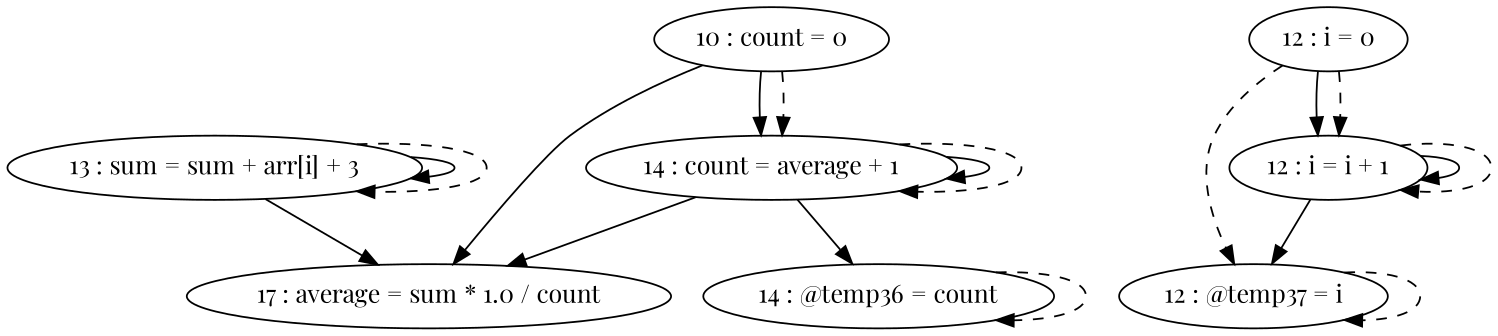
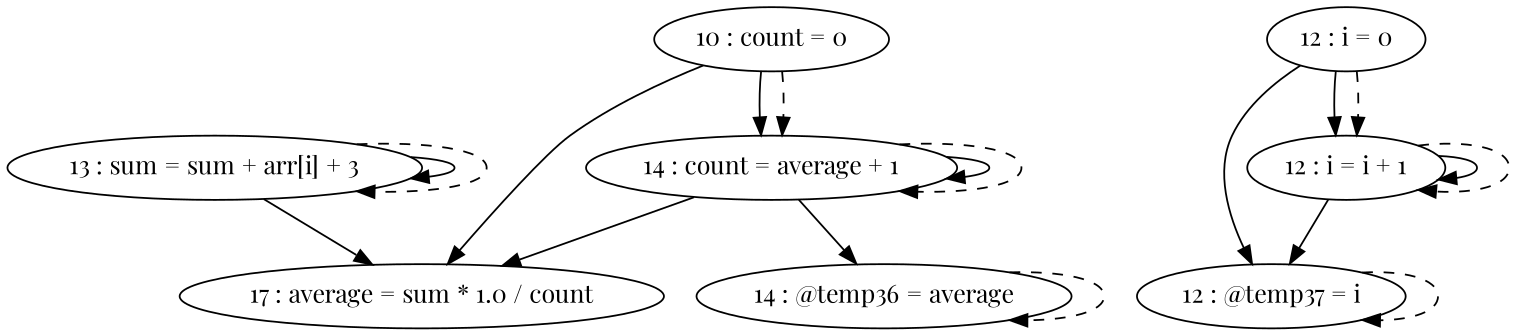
  digraph {
    fontname="Playfair Display"
    node [fontname="Playfair Display"]
    edge [fontname="Playfair Display"]
    "13 : sum = sum + arr[i] + 3"
    "17 : average = sum * 1.0 / count"
    "10 : count = 0"
    n4 [label="14 : count = average + 1"]
-   "14 : @temp36 = count"
+   "14 : @temp36 = count" [label="14 : @temp36 = average"]
    "12 : i = 0"
    "12 : @temp37 = i"
    "12 : i = i + 1"
    "13 : sum = sum + arr[i] + 3" -> "13 : sum = sum + arr[i] + 3"
    "13 : sum = sum + arr[i] + 3" -> "13 : sum = sum + arr[i] + 3" [style=dashed]
    "13 : sum = sum + arr[i] + 3" -> "17 : average = sum * 1.0 / count"
    "10 : count = 0" -> "17 : average = sum * 1.0 / count"
    "10 : count = 0" -> n4
    "10 : count = 0" -> n4 [style=dashed]
    n4 -> "17 : average = sum * 1.0 / count"
    n4 -> n4
    n4 -> n4 [style=dashed]
    n4 -> "14 : @temp36 = count"
    "14 : @temp36 = count" -> "14 : @temp36 = count" [style=dashed]
-   "12 : i = 0" -> "12 : @temp37 = i" [style=dashed]
+   "12 : i = 0" -> "12 : @temp37 = i"
    "12 : i = 0" -> "12 : i = i + 1"
    "12 : i = 0" -> "12 : i = i + 1" [style=dashed]
    "12 : @temp37 = i" -> "12 : @temp37 = i" [style=dashed]
    "12 : i = i + 1" -> "12 : @temp37 = i"
    "12 : i = i + 1" -> "12 : i = i + 1"
    "12 : i = i + 1" -> "12 : i = i + 1" [style=dashed]
  }
